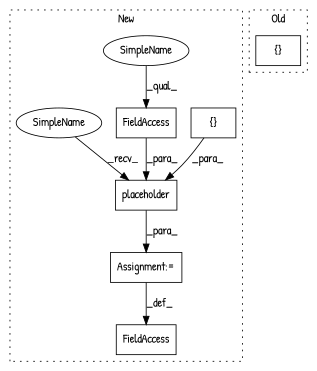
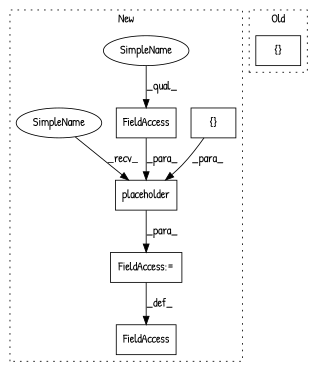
  digraph {
    fontname="Patrick Hand"
    node [a=22 fontname="Patrick Hand" l="1,1" s=3859 shape=box]
    edge [fontname="Patrick Hand"]
    n1 [a=32 l="12,1" label=placeholder s="3847,3918"]
-   n2 [a=7 l=1 label="Assignment:=" s=3835]
+   n2 [a=7 l=1 label="FieldAccess:=" s=3835]
    n3 [l=18 label=FieldAccess]
    n4 [l=27 label=FieldAccess s=3808]
    n5 [a=4 label="{}" s="3887,3892"]
    n6 [a=42 l=10 label=SimpleName shape=ellipse]
    n7 [a=42 l=10 label=SimpleName s=3836 shape=ellipse]
    n8 [a=4 label="{}" s="3615,3662"]
    subgraph cluster_1 {
      label=New
      style=dotted
      n1
      n2
      n3
      n4
      n5
      n6
      n7
    }
    subgraph cluster_2 {
      label=Old
      style=dotted
      n8
    }
    n1 -> n2 [label=_para_]
    n2 -> n4 [label=_def_]
    n3 -> n1 [label=_para_]
    n5 -> n1 [label=_para_]
    n6 -> n3 [label=_qual_]
    n7 -> n1 [label=_recv_]
  }
